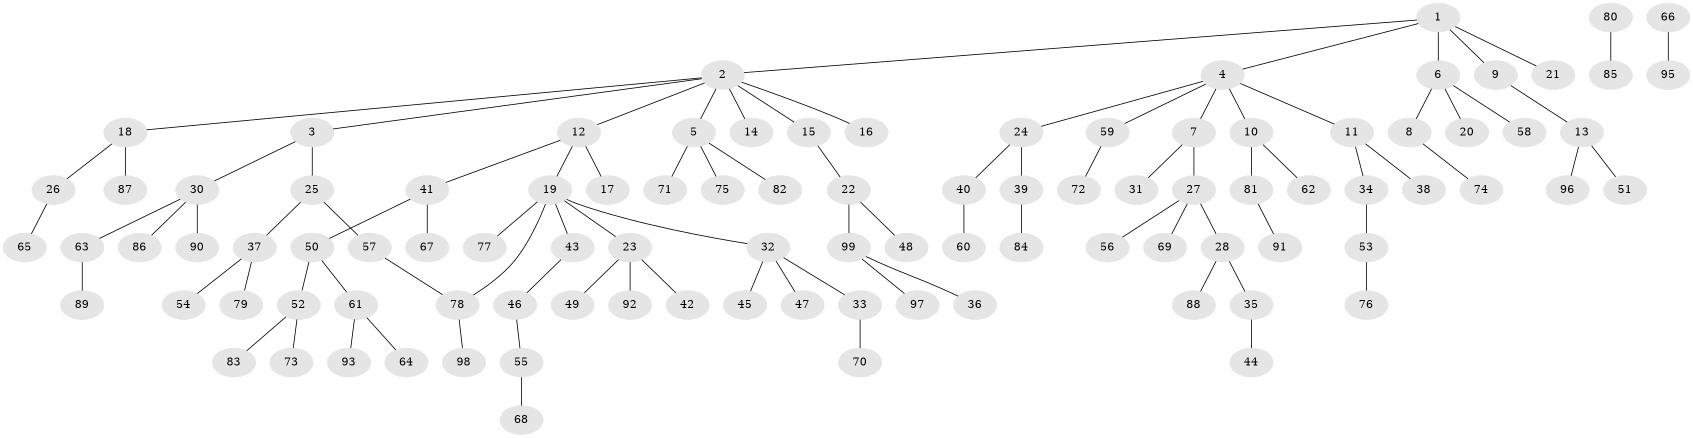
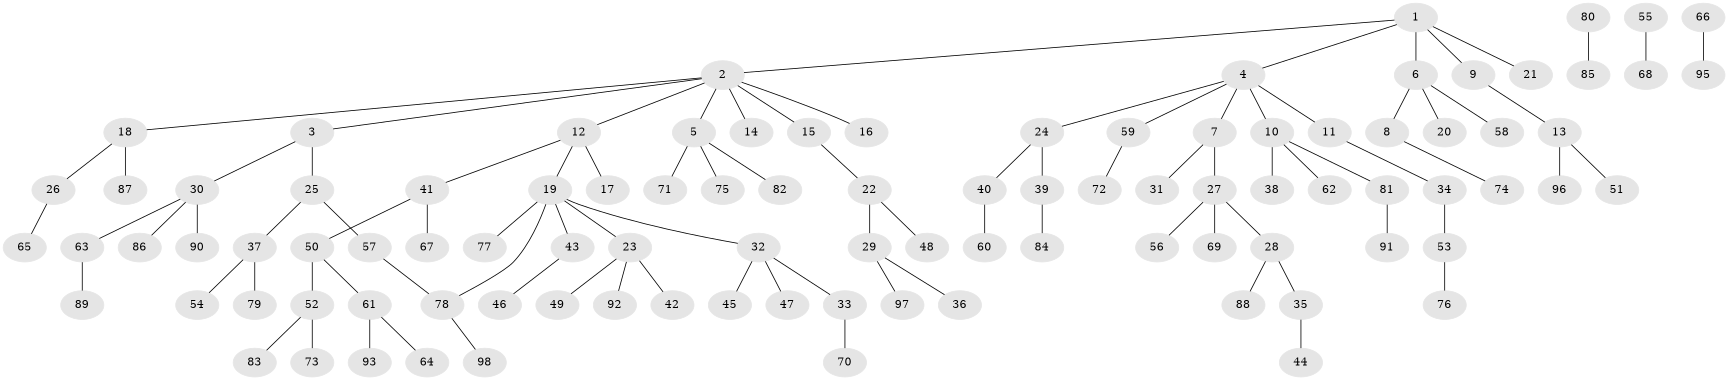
  graph {
    node [color=gray90 style=filled]
    1
    2
    4
    6
    9
    21
    3
    5
    12
    14
    15
    16
    18
    7
    10
    11
    24
    59
    8
    20
    58
    13
    25
    30
    71
    75
    82
    17
    19
    41
    22
    26
    87
    37
    57
    63
    86
    90
    27
    31
    38
    62
    81
    34
    39
    40
    72
    74
    28
    56
    69
    51
    96
    91
    53
    23
    32
    43
    77
    78
    50
    67
-   29 [label=99]
+   29
    48
    80
    85
    65
    42
    49
    92
    33
    45
    47
    46
    n75 [label=98]
    36
    97
    84
    60
    54
    79
    35
    88
    44
    89
    70
    76
    52
    61
    55
    68
    66
    95
    73
    83
    64
    93
    1 -- 2
    1 -- 4
    1 -- 6
    1 -- 9
    1 -- 21
    2 -- 3
    2 -- 5
    2 -- 12
    2 -- 14
    2 -- 15
    2 -- 16
    2 -- 18
    4 -- 7
    4 -- 10
    4 -- 11
    4 -- 24
    4 -- 59
    6 -- 8
    6 -- 20
    6 -- 58
    9 -- 13
    3 -- 25
    3 -- 30
    5 -- 71
    5 -- 75
    5 -- 82
    12 -- 17
    12 -- 19
    12 -- 41
    15 -- 22
    18 -- 26
    18 -- 87
    7 -- 27
    7 -- 31
-   11 -- 38
+   10 -- 38
    10 -- 62
    10 -- 81
    11 -- 34
    24 -- 39
    24 -- 40
    59 -- 72
    8 -- 74
    13 -- 51
    13 -- 96
    25 -- 37
    25 -- 57
    30 -- 63
    30 -- 86
    30 -- 90
    19 -- 23
    19 -- 32
    19 -- 43
    19 -- 77
    19 -- 78
    41 -- 50
    41 -- 67
    22 -- 29
    22 -- 48
    26 -- 65
    37 -- 54
    37 -- 79
    57 -- 78
    63 -- 89
    27 -- 28
    27 -- 56
    27 -- 69
    81 -- 91
    34 -- 53
    39 -- 84
    40 -- 60
    28 -- 35
    28 -- 88
    53 -- 76
    23 -- 42
    23 -- 49
    23 -- 92
    32 -- 33
    32 -- 45
    32 -- 47
    43 -- 46
    78 -- n75
    50 -- 52
    50 -- 61
    29 -- 36
    29 -- 97
    80 -- 85
    33 -- 70
-   46 -- 55
    35 -- 44
    52 -- 73
    52 -- 83
    61 -- 64
    61 -- 93
    55 -- 68
    66 -- 95
  }
